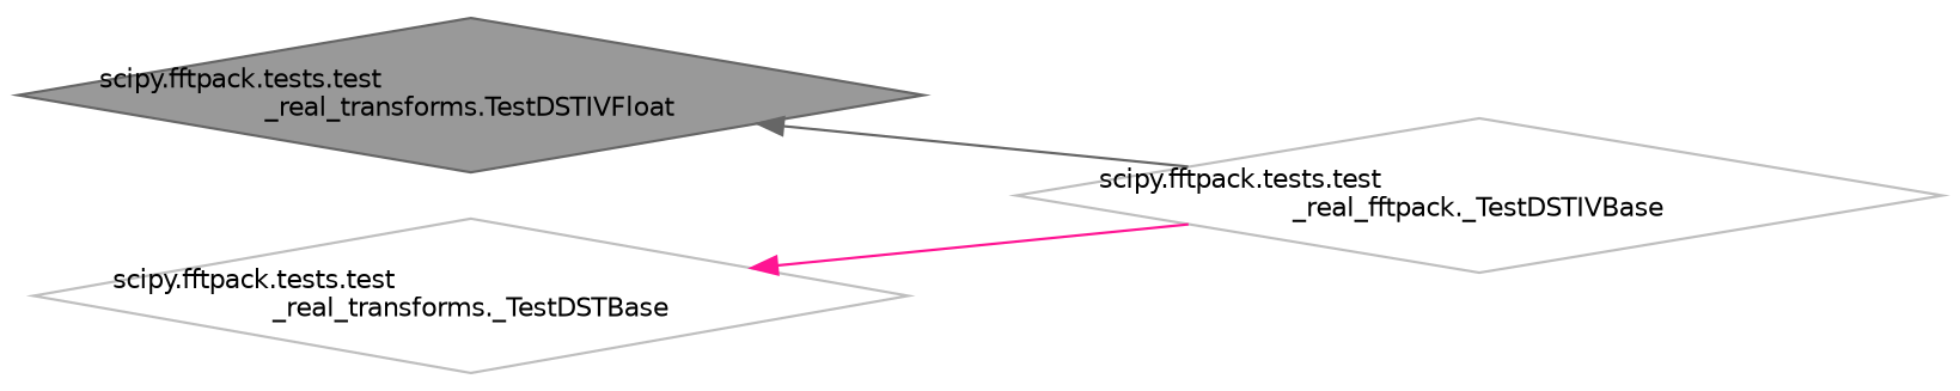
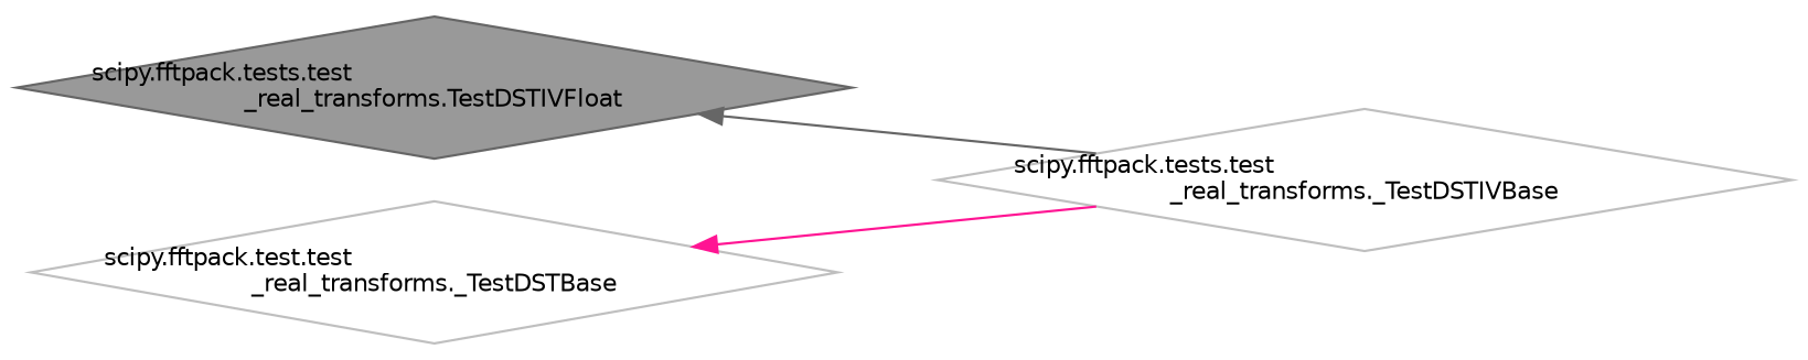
  digraph {
    rankdir=LR
    node [color=grey75 fillcolor=white fontname=Helvetica fontsize=10 shape=diamond style=filled]
    edge [dir=back fontname=Helvetica fontsize=10 labelfontname=Helvetica labelfontsize=10 style=solid]
    n1 [color=gray40 fillcolor=grey60 fontcolor=black height=0.2 label="scipy.fftpack.tests.test\l_real_transforms.TestDSTIVFloat" width=0.4]
-   n2 [height=0.2 label="scipy.fftpack.tests.test\l_real_fftpack._TestDSTIVBase" width=0.4]
-   n3 [height=0.2 label="scipy.fftpack.tests.test\l_real_transforms._TestDSTBase" width=0.4]
+   n2 [height=0.2 label="scipy.fftpack.tests.test\l_real_transforms._TestDSTIVBase" width=0.4]
+   n3 [height=0.2 label="scipy.fftpack.test.test\l_real_transforms._TestDSTBase" width=0.4]
    n1 -> n2 [color=gray40]
    n3 -> n2 [color=deeppink]
  }
